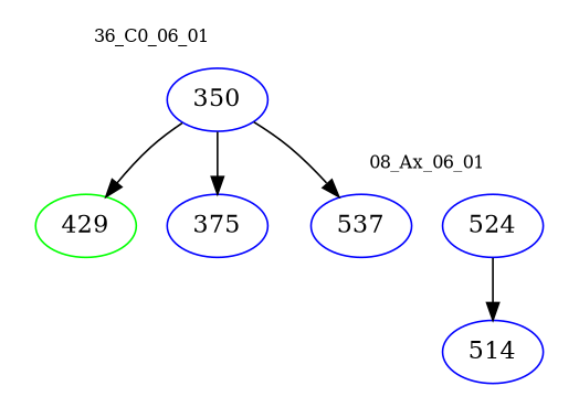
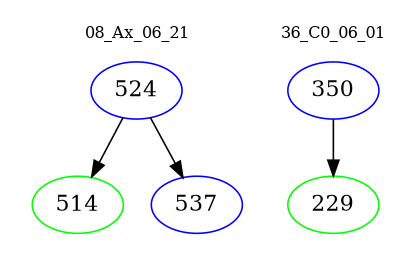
  digraph {
    node [color=blue]
    edge [color=black]
    n1 [label=524]
-   n2 [label=514]
+   n2 [color=green label=514]
    n3 [label=537]
    n4 [label=350]
-   n5 [color=green label=429]
-   n6 [label=375]
+   n5 [color=green label=229]
    subgraph cluster_1 {
      color=white
      fontsize=10
-     label="08_Ax_06_01"
+     label="08_Ax_06_21"
      n1
      n2
      n3
    }
    subgraph cluster_2 {
      color=white
      fontsize=10
      label="36_C0_06_01"
      n4
      n5
-     n6
    }
    n1 -> n2
-   n4 -> n3
+   n1 -> n3
    n4 -> n5
-   n4 -> n6
  }
